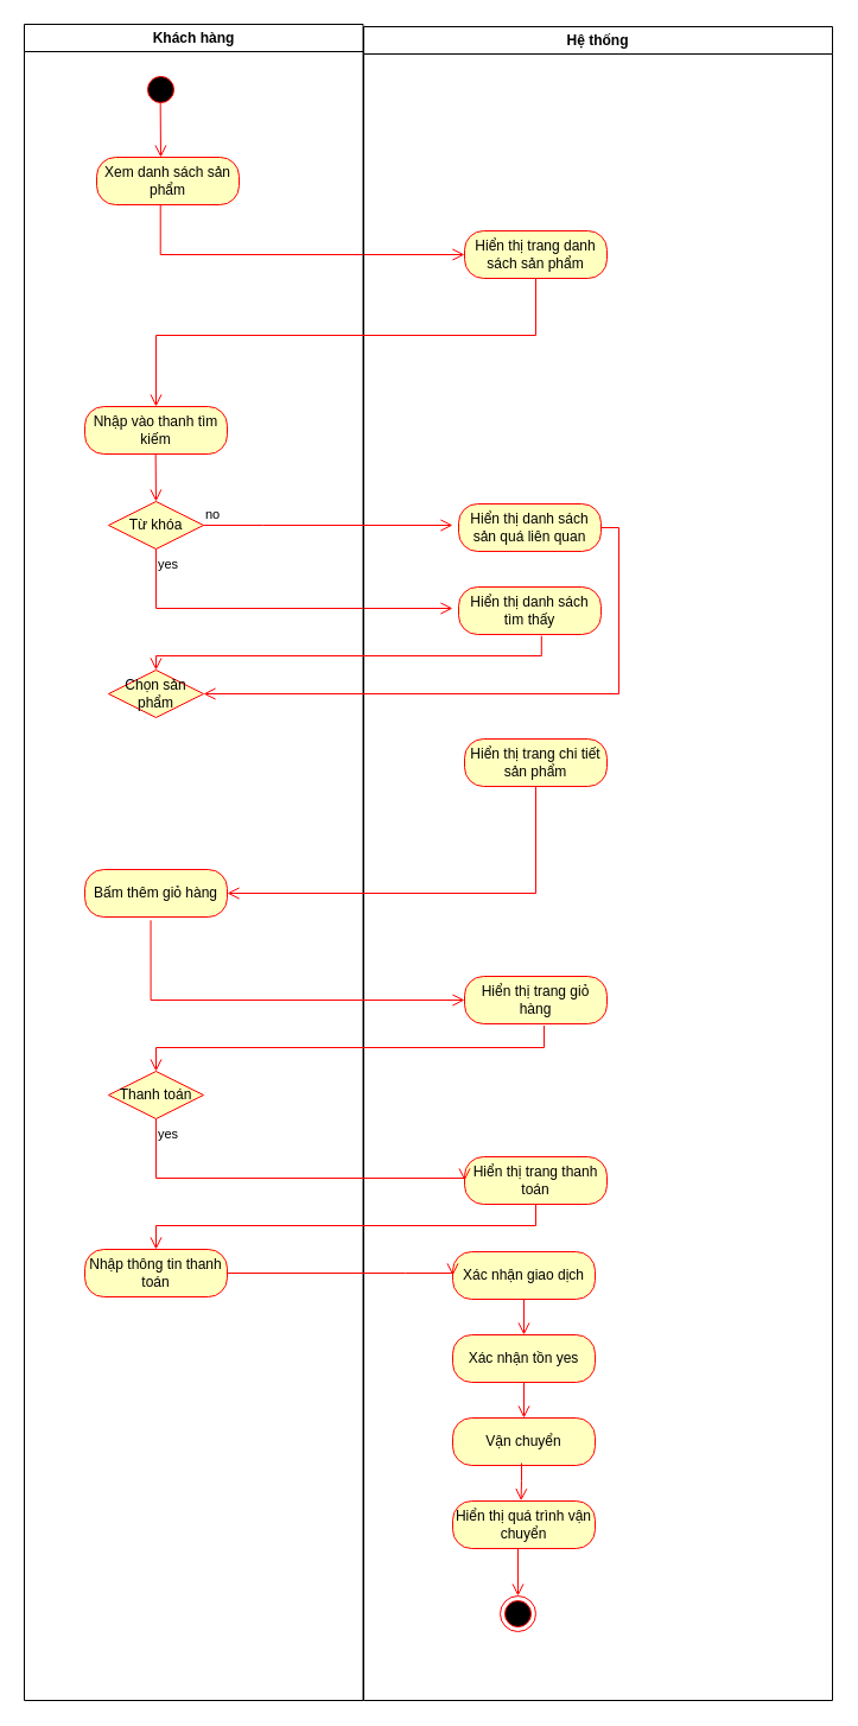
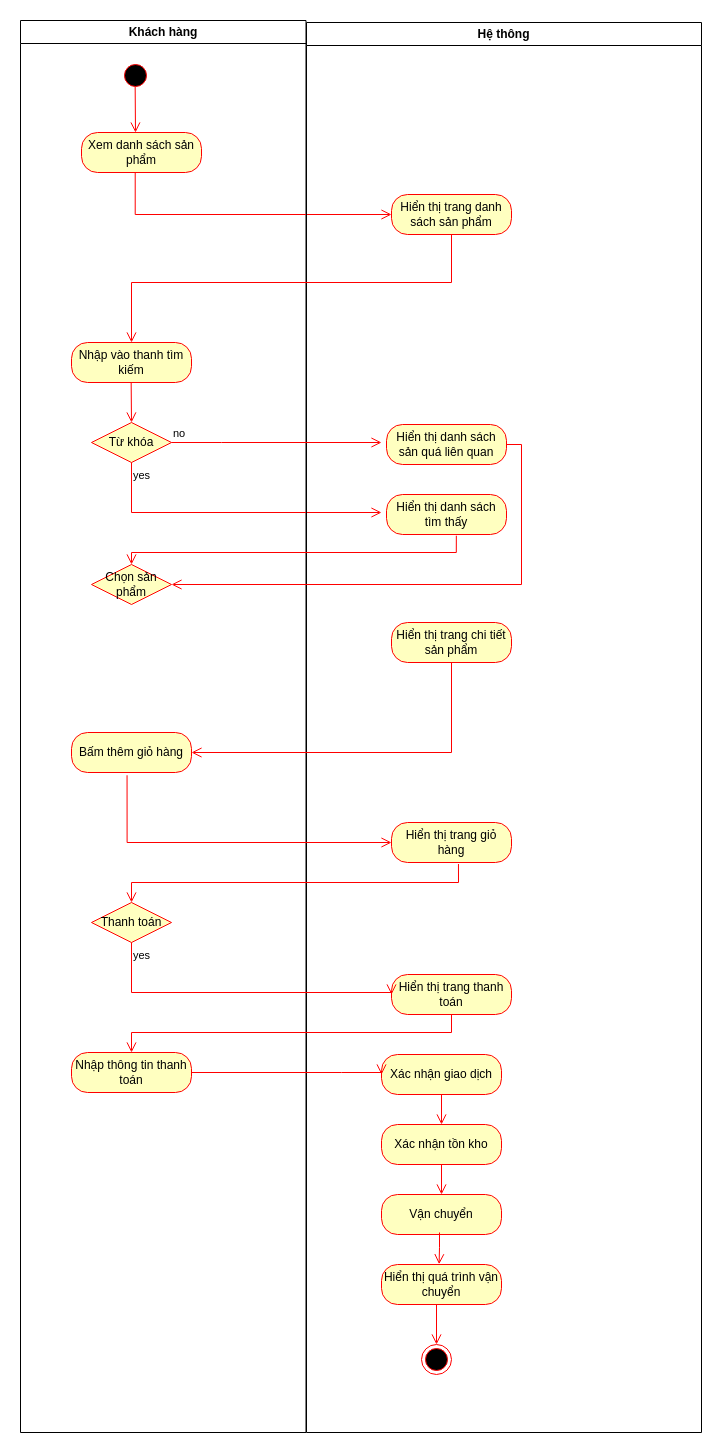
  <mxCell id="0" />
  <mxCell id="1" parent="0" />
  <mxCell id="2" value="Khách hàng" style="swimlane;whiteSpace=wrap" parent="1" vertex="1"><mxGeometry x="20" y="20" width="285.5" height="1412" as="geometry" /></mxCell>
  <mxCell id="3" value="" style="ellipse;shape=startState;fillColor=#000000;strokeColor=#ff0000;" parent="2" vertex="1"><mxGeometry x="100" y="40" width="30" height="30" as="geometry" /></mxCell>
  <mxCell id="4" value="" style="edgeStyle=elbowEdgeStyle;elbow=horizontal;verticalAlign=bottom;endArrow=open;endSize=8;strokeColor=#FF0000;endFill=1;rounded=0;exitX=0.489;exitY=0.861;exitDx=0;exitDy=0;exitPerimeter=0;entryX=0.453;entryY=0.001;entryDx=0;entryDy=0;entryPerimeter=0;" parent="2" source="3" target="5" edge="1"><mxGeometry x="100" y="40" as="geometry"><mxPoint x="115.5" y="110" as="targetPoint" /><Array as="points"><mxPoint x="115" y="112" /></Array></mxGeometry></mxCell>
  <mxCell id="5" value="Xem danh sách sản phẩm" style="rounded=1;whiteSpace=wrap;html=1;arcSize=40;fontColor=#000000;fillColor=#ffffc0;strokeColor=#ff0000;" parent="2" vertex="1"><mxGeometry x="61" y="112" width="120" height="40" as="geometry" /></mxCell>
  <mxCell id="6" value="" style="edgeStyle=elbowEdgeStyle;elbow=horizontal;verticalAlign=bottom;endArrow=open;endSize=8;strokeColor=#FF0000;endFill=1;rounded=0;entryX=0;entryY=0.5;entryDx=0;entryDy=0;" parent="2" target="16" edge="1"><mxGeometry x="-503.5" y="-216" as="geometry"><mxPoint x="361" y="192" as="targetPoint" /><mxPoint x="114.71" y="152" as="sourcePoint" /><Array as="points"><mxPoint x="114.71" y="152" /></Array></mxGeometry></mxCell>
  <mxCell id="7" value="Nhập vào thanh tìm kiếm" style="rounded=1;whiteSpace=wrap;html=1;arcSize=40;fontColor=#000000;fillColor=#ffffc0;strokeColor=#ff0000;" parent="2" vertex="1"><mxGeometry x="51" y="322" width="120" height="40" as="geometry" /></mxCell>
  <mxCell id="8" value="Từ khóa" style="rhombus;whiteSpace=wrap;html=1;fontColor=#000000;fillColor=#ffffc0;strokeColor=#ff0000;" parent="2" vertex="1"><mxGeometry x="71" y="402" width="80" height="40" as="geometry" /></mxCell>
  <mxCell id="9" value="" style="edgeStyle=elbowEdgeStyle;elbow=horizontal;verticalAlign=bottom;endArrow=open;endSize=8;strokeColor=#FF0000;endFill=1;rounded=0" parent="2" edge="1"><mxGeometry x="-59" y="-88" as="geometry"><mxPoint x="111.16" y="402" as="targetPoint" /><mxPoint x="110.66" y="362" as="sourcePoint" /></mxGeometry></mxCell>
  <mxCell id="10" value="yes" style="edgeStyle=orthogonalEdgeStyle;html=1;align=left;verticalAlign=top;endArrow=open;endSize=8;strokeColor=#ff0000;rounded=0;exitX=0.5;exitY=1;exitDx=0;exitDy=0;" parent="2" source="8" edge="1"><mxGeometry x="-1" relative="1" as="geometry"><mxPoint x="361" y="492" as="targetPoint" /><mxPoint x="90.58" y="492" as="sourcePoint" /><Array as="points"><mxPoint x="111" y="492" /></Array></mxGeometry></mxCell>
  <mxCell id="11" value="Bấm thêm giỏ hàng" style="rounded=1;whiteSpace=wrap;html=1;arcSize=40;fontColor=#000000;fillColor=#ffffc0;strokeColor=#ff0000;" parent="2" vertex="1"><mxGeometry x="51" y="712" width="120" height="40" as="geometry" /></mxCell>
  <mxCell id="12" value="Thanh toán" style="rhombus;whiteSpace=wrap;html=1;fontColor=#000000;fillColor=#ffffc0;strokeColor=#ff0000;" parent="2" vertex="1"><mxGeometry x="71" y="882" width="80" height="40" as="geometry" /></mxCell>
  <mxCell id="13" value="Nhập thông tin thanh toán" style="rounded=1;whiteSpace=wrap;html=1;arcSize=40;fontColor=#000000;fillColor=#ffffc0;strokeColor=#ff0000;" parent="2" vertex="1"><mxGeometry x="51" y="1032" width="120" height="40" as="geometry" /></mxCell>
  <mxCell id="14" value="Chọn sản phẩm" style="rhombus;whiteSpace=wrap;html=1;fontColor=#000000;fillColor=#ffffc0;strokeColor=#ff0000;" parent="2" vertex="1"><mxGeometry x="71" y="544" width="80" height="40" as="geometry" /></mxCell>
- <mxCell id="15" value="Hệ thống" style="swimlane;whiteSpace=wrap" parent="1" vertex="1"><mxGeometry x="306" y="22" width="395" height="1410" as="geometry" /></mxCell>
+ <mxCell id="15" value="Hệ thông" style="swimlane;whiteSpace=wrap" parent="1" vertex="1"><mxGeometry x="306" y="22" width="395" height="1410" as="geometry" /></mxCell>
  <mxCell id="16" value="Hiển thị trang danh sách sản phẩm" style="rounded=1;whiteSpace=wrap;html=1;arcSize=40;fontColor=#000000;fillColor=#ffffc0;strokeColor=#ff0000;" parent="15" vertex="1"><mxGeometry x="85" y="172" width="120" height="40" as="geometry" /></mxCell>
  <mxCell id="17" value="Hiển thị danh sách sản quá liên quan" style="rounded=1;whiteSpace=wrap;html=1;arcSize=40;fontColor=#000000;fillColor=#ffffc0;strokeColor=#ff0000;" parent="15" vertex="1"><mxGeometry x="80" y="402" width="120" height="40" as="geometry" /></mxCell>
  <mxCell id="18" value="Hiển thị danh sách tìm thấy" style="rounded=1;whiteSpace=wrap;html=1;arcSize=40;fontColor=#000000;fillColor=#ffffc0;strokeColor=#ff0000;" parent="15" vertex="1"><mxGeometry x="80" y="472" width="120" height="40" as="geometry" /></mxCell>
  <mxCell id="19" value="Hiển thị trang chi tiết sản phẩm" style="rounded=1;whiteSpace=wrap;html=1;arcSize=40;fontColor=#000000;fillColor=#ffffc0;strokeColor=#ff0000;" parent="15" vertex="1"><mxGeometry x="85" y="600" width="120" height="40" as="geometry" /></mxCell>
  <mxCell id="20" value="Hiển thị trang giỏ hàng" style="rounded=1;whiteSpace=wrap;html=1;arcSize=40;fontColor=#000000;fillColor=#ffffc0;strokeColor=#ff0000;" parent="15" vertex="1"><mxGeometry x="85" y="800" width="120" height="40" as="geometry" /></mxCell>
  <mxCell id="21" value="Hiển thị trang thanh toán" style="rounded=1;whiteSpace=wrap;html=1;arcSize=40;fontColor=#000000;fillColor=#ffffc0;strokeColor=#ff0000;" parent="15" vertex="1"><mxGeometry x="85" y="952" width="120" height="40" as="geometry" /></mxCell>
  <mxCell id="22" value="Xác nhận giao dịch" style="rounded=1;whiteSpace=wrap;html=1;arcSize=40;fontColor=#000000;fillColor=#ffffc0;strokeColor=#ff0000;" parent="15" vertex="1"><mxGeometry x="75" y="1032" width="120" height="40" as="geometry" /></mxCell>
- <mxCell id="23" value="Xác nhận tồn yes" style="rounded=1;whiteSpace=wrap;html=1;arcSize=40;fontColor=#000000;fillColor=#ffffc0;strokeColor=#ff0000;" parent="15" vertex="1"><mxGeometry x="75" y="1102" width="120" height="40" as="geometry" /></mxCell>
+ <mxCell id="23" value="Xác nhận tồn kho" style="rounded=1;whiteSpace=wrap;html=1;arcSize=40;fontColor=#000000;fillColor=#ffffc0;strokeColor=#ff0000;" parent="15" vertex="1"><mxGeometry x="75" y="1102" width="120" height="40" as="geometry" /></mxCell>
  <mxCell id="24" value="Vận chuyển" style="rounded=1;whiteSpace=wrap;html=1;arcSize=40;fontColor=#000000;fillColor=#ffffc0;strokeColor=#ff0000;" parent="15" vertex="1"><mxGeometry x="75" y="1172" width="120" height="40" as="geometry" /></mxCell>
  <mxCell id="25" value="Hiển thị quá trình vận chuyển" style="rounded=1;whiteSpace=wrap;html=1;arcSize=40;fontColor=#000000;fillColor=#ffffc0;strokeColor=#ff0000;" parent="15" vertex="1"><mxGeometry x="75" y="1242" width="120" height="40" as="geometry" /></mxCell>
  <mxCell id="26" value="" style="edgeStyle=orthogonalEdgeStyle;html=1;verticalAlign=bottom;endArrow=open;endSize=8;strokeColor=#ff0000;rounded=0;" parent="15" edge="1"><mxGeometry relative="1" as="geometry"><mxPoint x="135" y="1102" as="targetPoint" /><mxPoint x="135" y="1092" as="sourcePoint" /><Array as="points"><mxPoint x="135" y="1072" /></Array></mxGeometry></mxCell>
  <mxCell id="27" value="" style="edgeStyle=orthogonalEdgeStyle;html=1;verticalAlign=bottom;endArrow=open;endSize=8;strokeColor=#ff0000;rounded=0;exitX=0.5;exitY=1;exitDx=0;exitDy=0;entryX=0.5;entryY=0;entryDx=0;entryDy=0;" parent="15" source="23" target="24" edge="1"><mxGeometry relative="1" as="geometry"><mxPoint x="85" y="1062" as="targetPoint" /><mxPoint x="-105" y="1062" as="sourcePoint" /><Array as="points" /></mxGeometry></mxCell>
  <mxCell id="28" value="" style="ellipse;html=1;shape=endState;fillColor=#000000;strokeColor=#ff0000;" parent="15" vertex="1"><mxGeometry x="115" y="1322" width="30" height="30" as="geometry" /></mxCell>
  <mxCell id="29" value="" style="edgeStyle=orthogonalEdgeStyle;html=1;verticalAlign=bottom;endArrow=open;endSize=8;strokeColor=#ff0000;rounded=0;entryX=0.5;entryY=0;entryDx=0;entryDy=0;" parent="15" target="28" edge="1"><mxGeometry relative="1" as="geometry"><mxPoint x="143" y="1252" as="targetPoint" /><mxPoint x="130" y="1282" as="sourcePoint" /><Array as="points"><mxPoint x="130" y="1282" /></Array></mxGeometry></mxCell>
  <mxCell id="30" value="no" style="edgeStyle=orthogonalEdgeStyle;html=1;align=left;verticalAlign=bottom;endArrow=open;endSize=8;strokeColor=#ff0000;rounded=0;" parent="1" source="8" edge="1"><mxGeometry x="-1" relative="1" as="geometry"><mxPoint x="381" y="442" as="targetPoint" /><Array as="points"><mxPoint x="221" y="442" /><mxPoint x="221" y="442" /></Array></mxGeometry></mxCell>
  <mxCell id="31" value="" style="edgeStyle=orthogonalEdgeStyle;html=1;verticalAlign=bottom;endArrow=open;endSize=8;strokeColor=#ff0000;rounded=0;exitX=0.463;exitY=1.069;exitDx=0;exitDy=0;exitPerimeter=0;entryX=0;entryY=0.5;entryDx=0;entryDy=0;" parent="1" source="11" target="20" edge="1"><mxGeometry relative="1" as="geometry"><mxPoint x="361" y="844" as="targetPoint" /><mxPoint x="146.25" y="952" as="sourcePoint" /><Array as="points"><mxPoint x="127" y="842" /><mxPoint x="391" y="842" /></Array></mxGeometry></mxCell>
  <mxCell id="32" value="yes" style="edgeStyle=orthogonalEdgeStyle;html=1;align=left;verticalAlign=top;endArrow=open;endSize=8;strokeColor=#ff0000;rounded=0;entryX=0;entryY=0.5;entryDx=0;entryDy=0;" parent="1" source="12" target="21" edge="1"><mxGeometry x="-1" relative="1" as="geometry"><mxPoint x="371" y="1022" as="targetPoint" /><Array as="points"><mxPoint x="131" y="992" /></Array></mxGeometry></mxCell>
  <mxCell id="33" value="" style="edgeStyle=orthogonalEdgeStyle;html=1;verticalAlign=bottom;endArrow=open;endSize=8;strokeColor=#ff0000;rounded=0;entryX=0.5;entryY=0;entryDx=0;entryDy=0;exitX=0.558;exitY=1.038;exitDx=0;exitDy=0;exitPerimeter=0;" parent="1" source="20" target="12" edge="1"><mxGeometry relative="1" as="geometry"><mxPoint x="401" y="852" as="targetPoint" /><mxPoint x="461" y="882" as="sourcePoint" /><Array as="points"><mxPoint x="458" y="882" /><mxPoint x="131" y="882" /></Array></mxGeometry></mxCell>
  <mxCell id="34" value="" style="edgeStyle=orthogonalEdgeStyle;html=1;verticalAlign=bottom;endArrow=open;endSize=8;strokeColor=#ff0000;rounded=0;exitX=0.5;exitY=1;exitDx=0;exitDy=0;" parent="1" source="21" edge="1"><mxGeometry relative="1" as="geometry"><mxPoint x="131" y="1052" as="targetPoint" /><mxPoint x="441" y="1052" as="sourcePoint" /><Array as="points"><mxPoint x="451" y="1032" /><mxPoint x="131" y="1032" /><mxPoint x="131" y="1052" /></Array></mxGeometry></mxCell>
  <mxCell id="35" value="" style="edgeStyle=orthogonalEdgeStyle;html=1;verticalAlign=bottom;endArrow=open;endSize=8;strokeColor=#ff0000;rounded=0;exitX=1;exitY=0.5;exitDx=0;exitDy=0;entryX=0;entryY=0.5;entryDx=0;entryDy=0;" parent="1" source="13" target="22" edge="1"><mxGeometry relative="1" as="geometry"><mxPoint x="351" y="1142" as="targetPoint" /><mxPoint x="461" y="1022" as="sourcePoint" /><Array as="points"><mxPoint x="341" y="1072" /><mxPoint x="341" y="1072" /></Array></mxGeometry></mxCell>
  <mxCell id="36" value="" style="edgeStyle=orthogonalEdgeStyle;html=1;verticalAlign=bottom;endArrow=open;endSize=8;strokeColor=#ff0000;rounded=0;entryX=0.48;entryY=-0.007;entryDx=0;entryDy=0;entryPerimeter=0;" parent="1" target="25" edge="1"><mxGeometry relative="1" as="geometry"><mxPoint x="451" y="1202" as="targetPoint" /><mxPoint x="439" y="1232" as="sourcePoint" /><Array as="points"><mxPoint x="439" y="1247" /><mxPoint x="439" y="1247" /></Array></mxGeometry></mxCell>
  <mxCell id="37" value="" style="edgeStyle=orthogonalEdgeStyle;html=1;verticalAlign=bottom;endArrow=open;endSize=8;strokeColor=#ff0000;rounded=0;exitX=0.5;exitY=1;exitDx=0;exitDy=0;entryX=0.5;entryY=0;entryDx=0;entryDy=0;" parent="1" source="16" target="7" edge="1"><mxGeometry relative="1" as="geometry"><mxPoint x="171" y="282" as="targetPoint" /><mxPoint x="541" y="282" as="sourcePoint" /><Array as="points"><mxPoint x="451" y="282" /><mxPoint x="131" y="282" /></Array></mxGeometry></mxCell>
  <mxCell id="38" value="" style="edgeStyle=elbowEdgeStyle;elbow=horizontal;verticalAlign=bottom;endArrow=open;endSize=8;strokeColor=#FF0000;endFill=1;rounded=0;entryX=1;entryY=0.5;entryDx=0;entryDy=0;exitX=0.5;exitY=1;exitDx=0;exitDy=0;" parent="1" source="19" target="11" edge="1"><mxGeometry x="-503.5" y="-214" as="geometry"><mxPoint x="451" y="732" as="targetPoint" /><mxPoint x="451" y="684" as="sourcePoint" /><Array as="points"><mxPoint x="451" y="704" /></Array></mxGeometry></mxCell>
  <mxCell id="39" value="" style="edgeStyle=orthogonalEdgeStyle;html=1;verticalAlign=bottom;endArrow=open;endSize=8;strokeColor=#ff0000;rounded=0;exitX=0.582;exitY=1.03;exitDx=0;exitDy=0;entryX=0.5;entryY=0;entryDx=0;entryDy=0;exitPerimeter=0;" parent="1" source="18" target="14" edge="1"><mxGeometry relative="1" as="geometry"><mxPoint x="356" y="594" as="targetPoint" /><mxPoint x="321" y="594" as="sourcePoint" /><Array as="points"><mxPoint x="456" y="552" /><mxPoint x="131" y="552" /></Array></mxGeometry></mxCell>
  <mxCell id="40" value="" style="edgeStyle=orthogonalEdgeStyle;html=1;verticalAlign=bottom;endArrow=open;endSize=8;strokeColor=#ff0000;rounded=0;exitX=1;exitY=0.5;exitDx=0;exitDy=0;entryX=1;entryY=0.5;entryDx=0;entryDy=0;" parent="1" source="17" target="14" edge="1"><mxGeometry relative="1" as="geometry"><mxPoint x="436" y="704" as="targetPoint" /><mxPoint x="321" y="524" as="sourcePoint" /><Array as="points"><mxPoint x="521" y="444" /><mxPoint x="521" y="584" /></Array></mxGeometry></mxCell>
